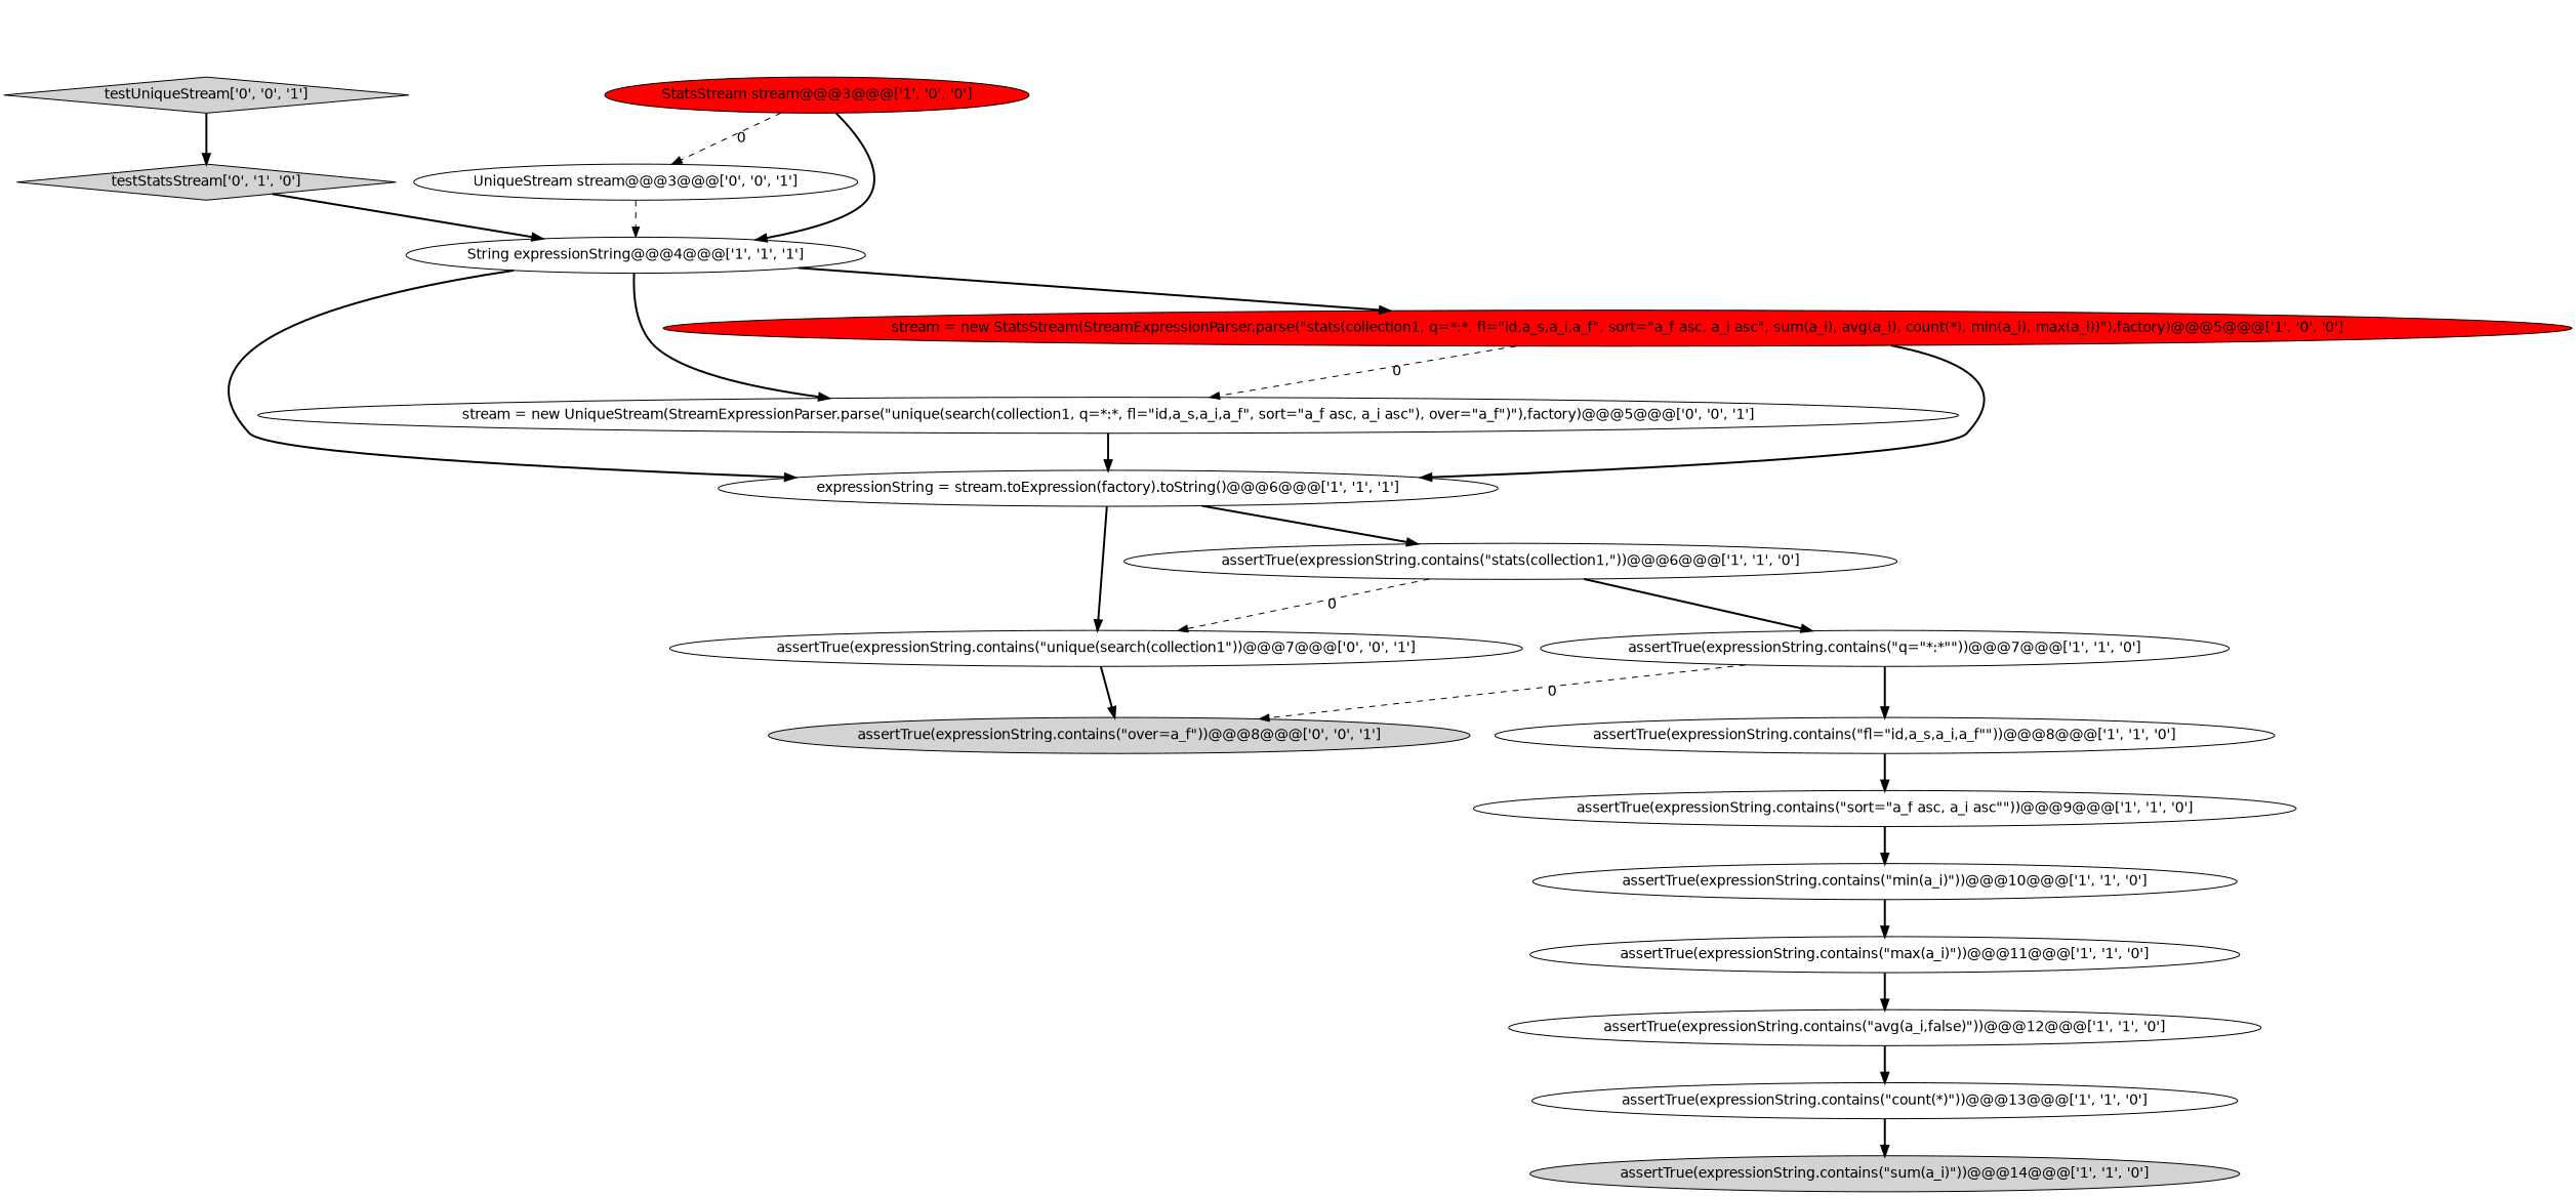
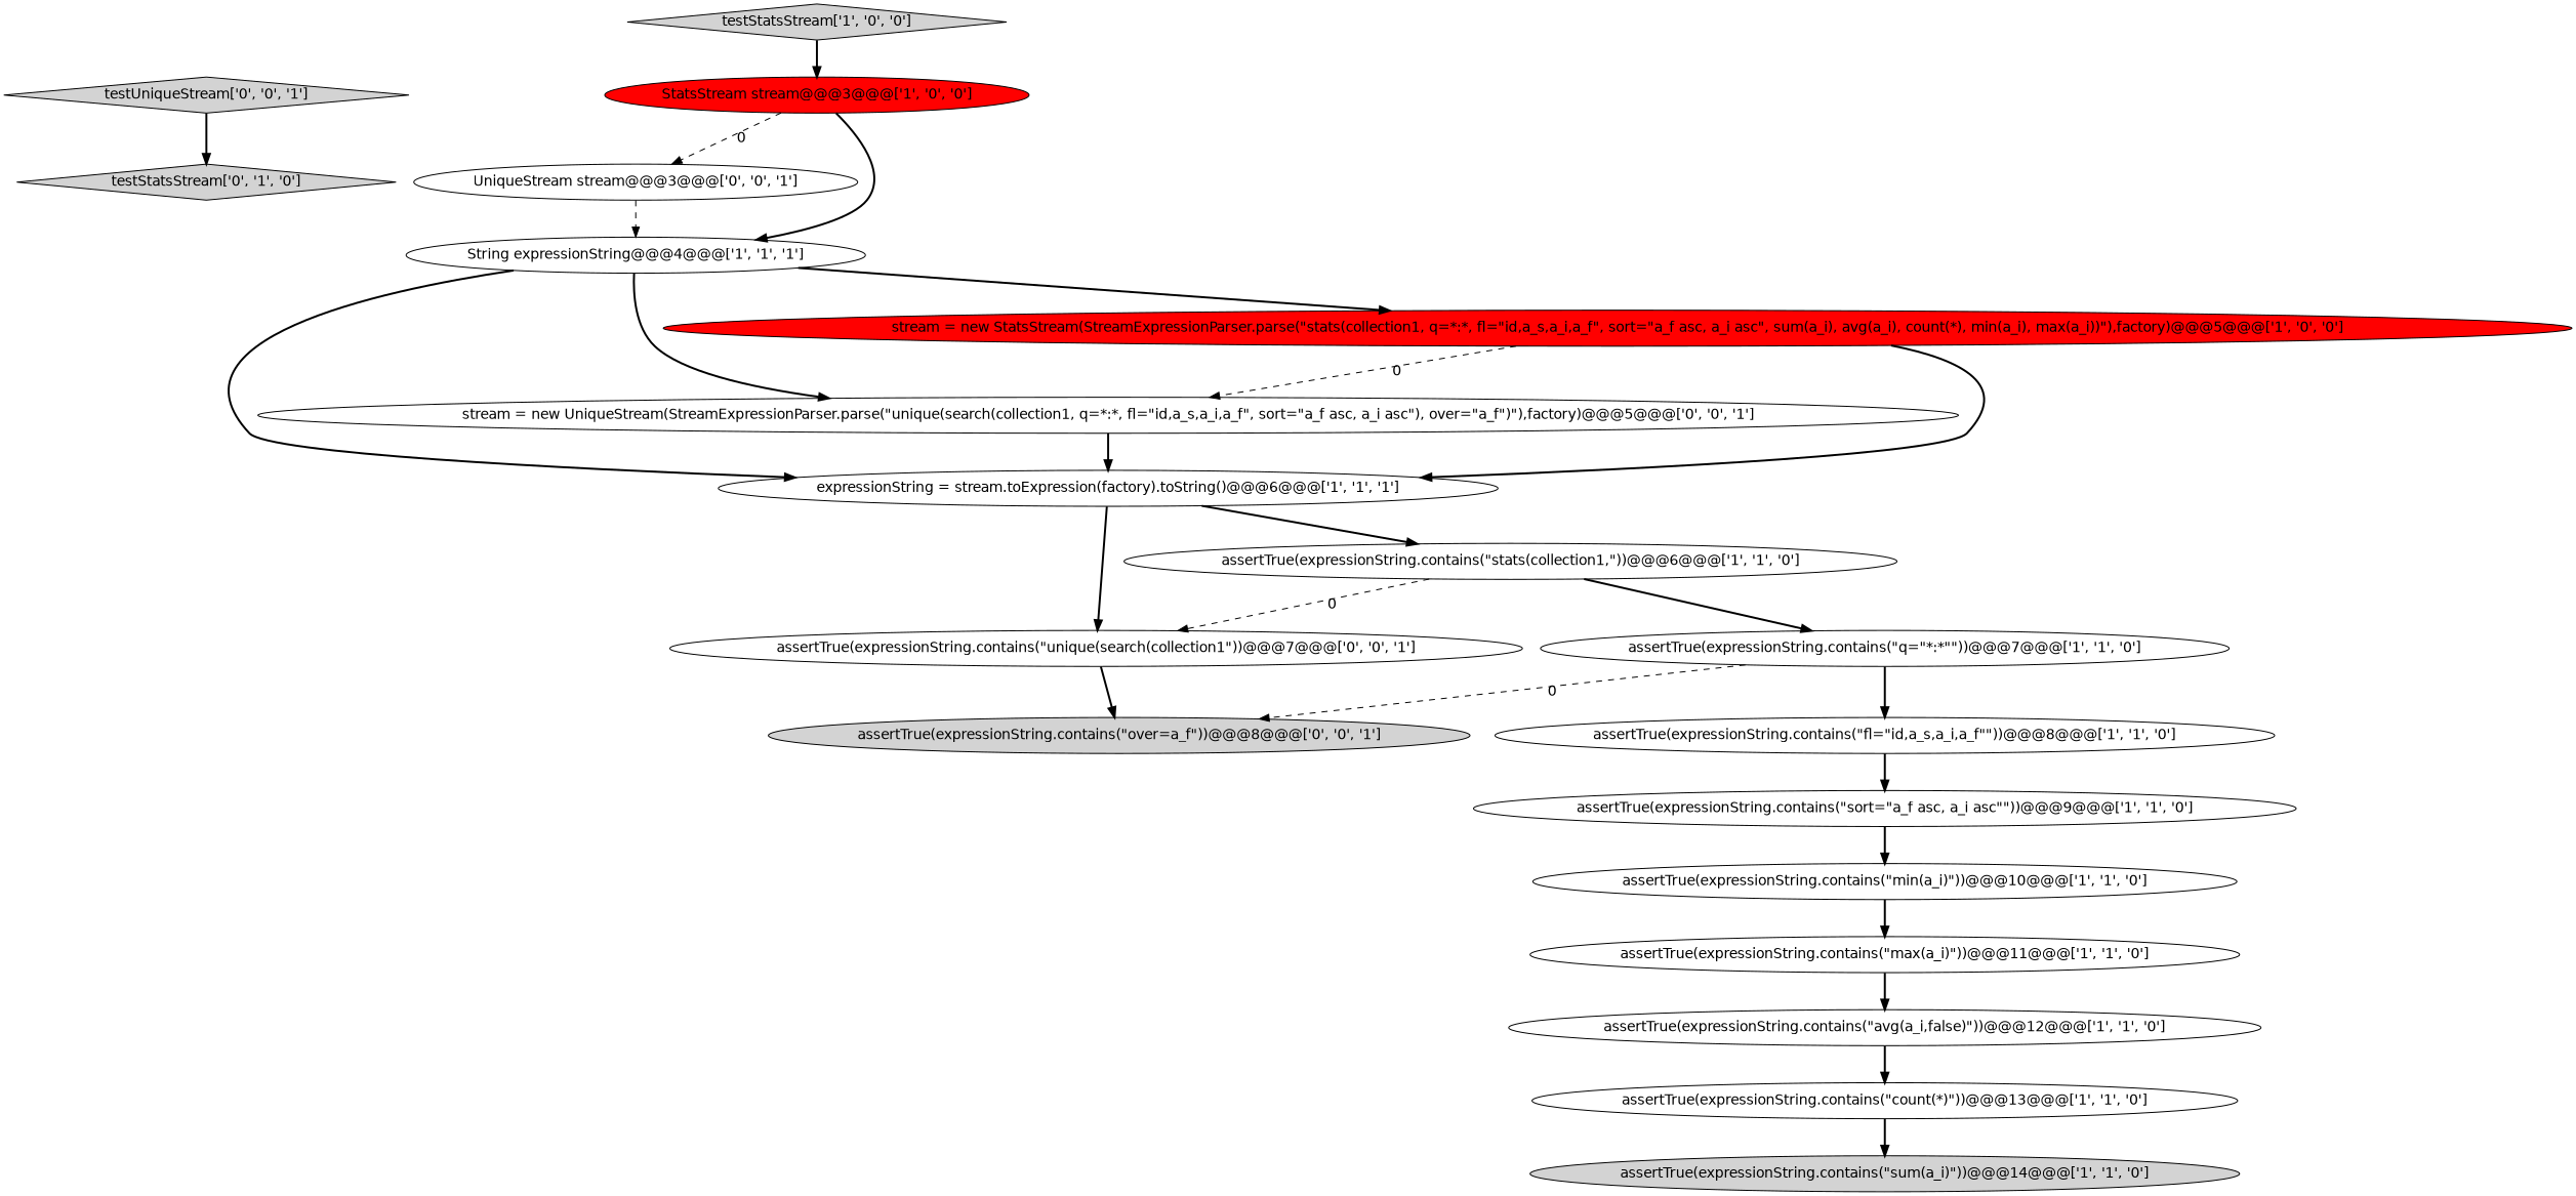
  digraph {
    fontname="DejaVu Sans"
    node [fillcolor=white fontname="DejaVu Sans" shape=ellipse style=filled]
    edge [fontname="DejaVu Sans" style=bold]
    n1 [label="String expressionString@@@4@@@['1', '1', '1']"]
    n2 [label="stream = new UniqueStream(StreamExpressionParser.parse(\"unique(search(collection1, q=*:*, fl=\"id,a_s,a_i,a_f\", sort=\"a_f asc, a_i asc\"), over=\"a_f\")\"),factory)@@@5@@@['0', '0', '1']"]
    n3 [fillcolor=red label="stream = new StatsStream(StreamExpressionParser.parse(\"stats(collection1, q=*:*, fl=\"id,a_s,a_i,a_f\", sort=\"a_f asc, a_i asc\", sum(a_i), avg(a_i), count(*), min(a_i), max(a_i))\"),factory)@@@5@@@['1', '0', '0']"]
    n4 [label="expressionString = stream.toExpression(factory).toString()@@@6@@@['1', '1', '1']"]
    n5 [label="assertTrue(expressionString.contains(\"stats(collection1,\"))@@@6@@@['1', '1', '0']"]
    n6 [label="assertTrue(expressionString.contains(\"unique(search(collection1\"))@@@7@@@['0', '0', '1']"]
    n7 [label="assertTrue(expressionString.contains(\"fl=\"id,a_s,a_i,a_f\"\"))@@@8@@@['1', '1', '0']"]
    n8 [label="assertTrue(expressionString.contains(\"sort=\"a_f asc, a_i asc\"\"))@@@9@@@['1', '1', '0']"]
    n9 [label="assertTrue(expressionString.contains(\"min(a_i)\"))@@@10@@@['1', '1', '0']"]
    n10 [label="assertTrue(expressionString.contains(\"count(*)\"))@@@13@@@['1', '1', '0']"]
    n11 [fillcolor=lightgray label="assertTrue(expressionString.contains(\"sum(a_i)\"))@@@14@@@['1', '1', '0']"]
    n12 [fillcolor=lightgray label="testUniqueStream['0', '0', '1']" shape=diamond]
    n13 [fillcolor=lightgray label="testStatsStream['0', '1', '0']" shape=diamond]
    n14 [label="UniqueStream stream@@@3@@@['0', '0', '1']"]
    n15 [fillcolor=red label="StatsStream stream@@@3@@@['1', '0', '0']"]
    n16 [label="assertTrue(expressionString.contains(\"max(a_i)\"))@@@11@@@['1', '1', '0']"]
+   n17 [fillcolor=lightgray label="testStatsStream['1', '0', '0']" shape=diamond]
    n18 [label="assertTrue(expressionString.contains(\"avg(a_i,false)\"))@@@12@@@['1', '1', '0']"]
    n19 [label="assertTrue(expressionString.contains(\"q=\"*:*\"\"))@@@7@@@['1', '1', '0']"]
    n20 [fillcolor=lightgray label="assertTrue(expressionString.contains(\"over=a_f\"))@@@8@@@['0', '0', '1']"]
    n1 -> n2
    n1 -> n3
    n1 -> n4
    n2 -> n4
    n3 -> n2 [label=0 style=dashed]
    n3 -> n4
    n4 -> n5
    n4 -> n6
    n5 -> n6 [label=0 style=dashed]
    n5 -> n19
    n6 -> n20
    n7 -> n8
    n8 -> n9
    n9 -> n16
    n10 -> n11
    n12 -> n13
-   n13 -> n1
    n14 -> n1 [style=dashed]
    n15 -> n1
    n15 -> n14 [label=0 style=dashed]
    n16 -> n18
+   n17 -> n15
    n18 -> n10
    n19 -> n7
    n19 -> n20 [label=0 style=dashed]
  }
